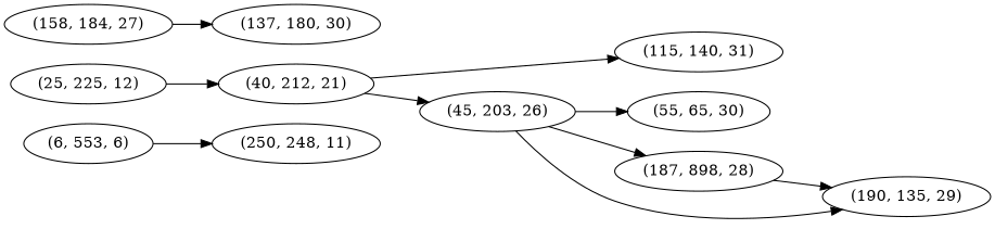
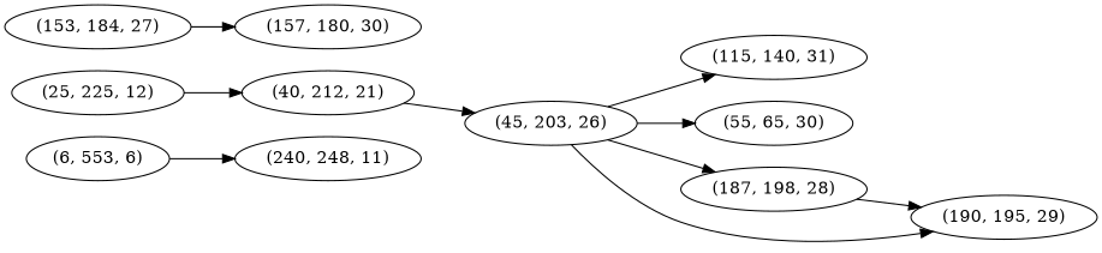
  digraph {
    rankdir=LR
    n1 [label="(6, 553, 6)"]
-   "(240, 248, 11)" [label="(250, 248, 11)"]
+   "(240, 248, 11)"
    n3 [label="(25, 225, 12)"]
    "(40, 212, 21)"
    "(45, 203, 26)"
    n6 [label="(55, 65, 30)"]
    "(115, 140, 31)"
-   "(187, 198, 28)" [label="(187, 898, 28)"]
-   "(190, 195, 29)" [label="(190, 135, 29)"]
-   "(153, 184, 27)" [label="(158, 184, 27)"]
-   "(157, 180, 30)" [label="(137, 180, 30)"]
+   "(187, 198, 28)"
+   "(190, 195, 29)"
+   "(153, 184, 27)"
+   "(157, 180, 30)"
    n1 -> "(240, 248, 11)"
    n3 -> "(40, 212, 21)"
    "(40, 212, 21)" -> "(45, 203, 26)"
    "(45, 203, 26)" -> n6
-   "(40, 212, 21)" -> "(115, 140, 31)"
+   "(45, 203, 26)" -> "(115, 140, 31)"
    "(45, 203, 26)" -> "(187, 198, 28)"
    "(45, 203, 26)" -> "(190, 195, 29)"
    "(187, 198, 28)" -> "(190, 195, 29)"
    "(153, 184, 27)" -> "(157, 180, 30)"
  }
